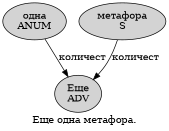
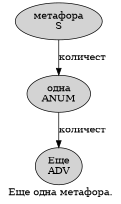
  digraph {
    label="Еще одна метафора."
    node [fillcolor=lightgray penwidth=1 shape=ellipse style=filled]
    n1 [label="Еще\nADV"]
    n2 [label="одна\nANUM"]
    n3 [label="метафора\nS"]
    n2 -> n1 [label="количест"]
-   n3 -> n1 [label="количест"]
+   n3 -> n2 [label="количест"]
  }
